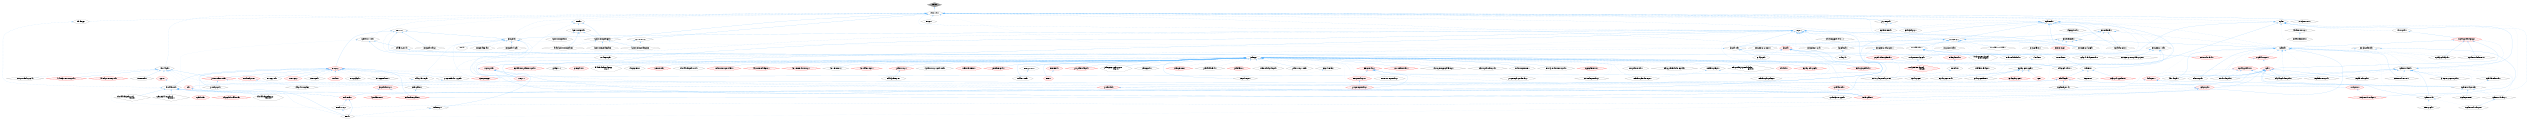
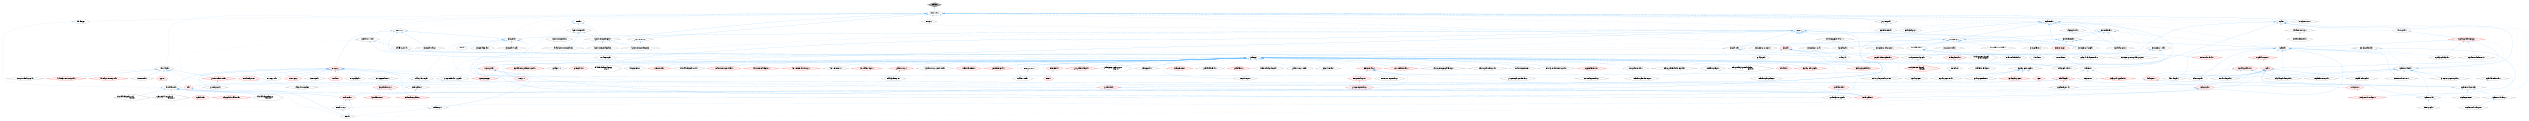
  digraph {
    node [color=grey40 fillcolor=white fontname=Helvetica fontsize=10 shape=diamond style=filled]
    edge [color=steelblue1 dir=back fontname=Helvetica fontsize=10 labelfontname=Helvetica labelfontsize=10 style=solid]
    n1 [color=gray40 fillcolor=grey60 fontcolor=black height=0.2 label="IsConst.h" width=0.4]
    n2 [height=0.2 label="MemoryView.h" shape=hexagon width=0.4]
    n3 [height=0.2 label="AnalysisCache.h" width=0.4]
    n4 [height=0.2 label="Blake3.h" width=0.4]
    n5 [height=0.2 label="IoHash.h" width=0.4]
    n6 [height=0.2 label="CompactBinary.h" width=0.4]
    n7 [height=0.2 label="CompactBinarySerialization.h" width=0.4]
    n8 [height=0.2 label="CompactBinaryValidation.h" shape=hexagon width=0.4]
    n9 [height=0.2 label="CompactBinaryValue.h" width=0.4]
    n10 [height=0.2 label="CompactBinaryWriter.h" shape=hexagon width=0.4]
    n11 [height=0.2 label="IoDispatcher.h" width=0.4]
    n12 [height=0.2 label="BuzHash.h" width=0.4]
    n13 [height=0.2 label="CompositeBuffer.h" width=0.4]
    n14 [height=0.2 label="DerivedData.h" shape=hexagon width=0.4]
    n15 [height=0.2 label="IoBuffer.h" shape=hexagon width=0.4]
    n16 [height=0.2 label="PlatformIoDispatcherBase.h" width=0.4]
    n17 [height=0.2 label="IoChunkEncoding.h" width=0.4]
    n18 [height=0.2 label="IoChunkId.h" width=0.4]
    n19 [height=0.2 label="LargeMemoryWriter.h" shape=hexagon width=0.4]
    n20 [height=0.2 label="MemoryReader.h" shape=hexagon width=0.4]
    n21 [height=0.2 label="SharedBuffer.h" width=0.4]
    n22 [height=0.2 label="WorldPartitionUtils.h" width=0.4]
    n23 [height=0.2 label="CachedPagedArray.h" shape=hexagon width=0.4]
    n24 [height=0.2 label="CachedStringStore.h" shape=hexagon width=0.4]
    n25 [height=0.2 label="CookPackageSplitter.h" width=0.4]
    n26 [height=0.2 label="GameplayTagsManager.h" width=0.4]
    n27 [height=0.2 label="WorldPartitionCookPackage.h" shape=hexagon width=0.4]
    n28 [height=0.2 label="MemoryHasher.h" shape=hexagon width=0.4]
    n29 [height=0.2 label="ShaderCompiler.h" width=0.4]
    n30 [height=0.2 label="ShaderCompilerJobTypes.h" width=0.4]
    n31 [height=0.2 label="ShaderCompilerCore.h" shape=hexagon width=0.4]
    n32 [height=0.2 label="RedirectionSummary.h" width=0.4]
    n33 [color=red fillcolor="#FFF0F0" height=0.2 label="AnimBank.h" shape=hexagon width=0.4]
    n34 [color=red fillcolor="#FFF0F0" height=0.2 label="AnimSequence.h" width=0.4]
    n35 [color=red fillcolor="#FFF0F0" height=0.2 label="AnimationAsset.h" shape=hexagon width=0.4]
    n36 [height=0.2 label="AssetData.h" width=0.4]
    n37 [height=0.2 label="BulkDataRegistry.h" width=0.4]
    n38 [height=0.2 label="CompactBinaryPackage.h" shape=hexagon width=0.4]
    n39 [height=0.2 label="PackageWriter.h" width=0.4]
    n40 [height=0.2 label="DerivedDataCacheKeyProxy.h" width=0.4]
    n41 [color=red fillcolor="#FFF0F0" height=0.2 label="EditorBulkData.h" shape=hexagon width=0.4]
    n42 [height=0.2 label="LinkerSave.h" shape=hexagon width=0.4]
    n43 [color=red fillcolor="#FFF0F0" height=0.2 label="NaniteResources.h" shape=hexagon width=0.4]
    n44 [color=red fillcolor="#FFF0F0" height=0.2 label="Package.h" shape=hexagon width=0.4]
    n45 [color=red fillcolor="#FFF0F0" height=0.2 label="PackageFileSummary.h" shape=hexagon width=0.4]
    n46 [height=0.2 label="PackageTrailer.h" width=0.4]
    n47 [height=0.2 label="VirtualizationSystem.h" width=0.4]
    n48 [height=0.2 label="CompactBinaryContainerSerialization.h" width=0.4]
    n49 [height=0.2 label="MaterialKeyGeneratorContext.h" shape=hexagon width=0.4]
    n50 [height=0.2 label="StructuredLog.h" shape=hexagon width=0.4]
    n51 [height=0.2 label="CookDependency.h" shape=hexagon width=0.4]
    n52 [height=0.2 label="CookDeterminismHelper.h" width=0.4]
    n53 [height=0.2 label="MPCollector.h" shape=hexagon width=0.4]
    n54 [height=0.2 label="SoundWaveLoadingBehavior.cpp" width=0.4]
    n55 [height=0.2 label="UnifiedError.h" shape=hexagon width=0.4]
    n56 [height=0.2 label="ShaderCodeArchive.h" width=0.4]
    n57 [color=red fillcolor="#FFF0F0" height=0.2 label="HairStrandsDatas.h" width=0.4]
    n58 [height=0.2 label="IoDispatcherBackend.h" shape=hexagon width=0.4]
    n59 [height=0.2 label="IoDispatcherInternal.h" width=0.4]
    n60 [height=0.2 label="IoDispatcherPrivate.h" width=0.4]
    n61 [height=0.2 label="IoStore.h" shape=hexagon width=0.4]
    n62 [height=0.2 label="NaniteStreamingManager.h" shape=hexagon width=0.4]
    n63 [height=0.2 label="SkeletalMeshUpdate.h" shape=hexagon width=0.4]
    n64 [height=0.2 label="FilePackageWriterUtil.h" shape=hexagon width=0.4]
    n65 [height=0.2 label="ShaderCore.h" shape=hexagon width=0.4]
    n66 [height=0.2 label="CompressedBuffer.h" width=0.4]
    n67 [height=0.2 label="ShaderSerialization.h" width=0.4]
    n68 [height=0.2 label="TextureResource.h" shape=hexagon width=0.4]
    n69 [height=0.2 label="PlatformIoDispatcher.h" shape=hexagon width=0.4]
    n70 [height=0.2 label="RayTracingGeometryManager.h" shape=hexagon width=0.4]
    n71 [height=0.2 label="GenericPlatformIoDispatcher.cpp" width=0.4]
    n72 [height=0.2 label="PlatformIoDispatcherBase.cpp" shape=hexagon width=0.4]
    n73 [height=0.2 label="PlatformIoDispatcherStats.cpp" width=0.4]
    n74 [color=red fillcolor="#FFF0F0" height=0.2 label="BulkData.h" width=0.4]
    n75 [color=red fillcolor="#FFF0F0" height=0.2 label="Core.h" shape=hexagon width=0.4]
    n76 [height=0.2 label="ArchiveStackTrace.h" shape=hexagon width=0.4]
    n77 [height=0.2 label="FileRegionArchive.h" shape=hexagon width=0.4]
    n78 [color=red fillcolor="#FFF0F0" height=0.2 label="AnimCompressionTypes.h" width=0.4]
    n79 [height=0.2 label="CoreSharedPCH.h" width=0.4]
    n80 [height=0.2 label="SkeletalMeshUpdate.cpp" width=0.4]
    n81 [height=0.2 label="IDisplayClusterSerializable.h" width=0.4]
    n82 [color=red fillcolor="#FFF0F0" height=0.2 label="IPixelStreaming2InputHandler.h" width=0.4]
    n83 [color=red fillcolor="#FFF0F0" height=0.2 label="IPixelStreamingInputHandler.h" width=0.4]
    n84 [height=0.2 label="InputStructures.h" width=0.4]
    n85 [color=red fillcolor="#FFF0F0" height=0.2 label="Variant.h" shape=hexagon width=0.4]
    n86 [color=red fillcolor="#FFF0F0" height=0.2 label="PackageWriterToSharedBuffer.h" shape=hexagon width=0.4]
    n87 [height=0.2 label="MetadataProvider.h" width=0.4]
    n88 [color=red fillcolor="#FFF0F0" height=0.2 label="CookOnTheFlyServer.h" width=0.4]
    n89 [color=red fillcolor="#FFF0F0" height=0.2 label="WorldPartition.h" shape=hexagon width=0.4]
    n90 [color=red fillcolor="#FFF0F0" height=0.2 label="WorldPartitionRuntimeHash.h" width=0.4]
    n91 [height=0.2 label="GameplayTags.h" width=0.4]
    n92 [height=0.2 label="GameplayTagsModule.h" width=0.4]
    n93 [height=0.2 label="GameplayTagsSettings.h" width=0.4]
    n94 [color=red fillcolor="#FFF0F0" height=0.2 label="NativeGameplayTags.h" width=0.4]
    n95 [color=red fillcolor="#FFF0F0" height=0.2 label="UITag.h" width=0.4]
    n96 [color=red fillcolor="#FFF0F0" height=0.2 label="WorldPartitionCookPackage\lInterface.h" width=0.4]
-   n97 [color=red fillcolor="#FFF0F0" height=0.2 label="ShaderParameterMetadata.h" shape=hexagon width=0.4]
+   n97 [color=red fillcolor="#FFF0F0" height=0.2 label="ShaderParameterMetadata.h" width=0.4]
    n98 [height=0.2 label="ODSCManager.h" width=0.4]
    n99 [height=0.2 label="ShaderCompilerInternal.cpp" shape=hexagon width=0.4]
    n100 [height=0.2 label="ShaderCompilerInternal.h" width=0.4]
    n101 [height=0.2 label="ShaderDiagnostics.h" width=0.4]
    n102 [height=0.2 label="ClearReplacementShaders.h" width=0.4]
    n103 [height=0.2 label="CopyTextureShaders.h" width=0.4]
    n104 [color=red fillcolor="#FFF0F0" height=0.2 label="MaterialShared.h" shape=hexagon width=0.4]
    n105 [height=0.2 label="UpdateDescriptorHandle.h" width=0.4]
    n106 [height=0.2 label="UpdateTextureShaders.h" width=0.4]
    n107 [height=0.2 label="CrossCompilerCommon.h" width=0.4]
    n108 [height=0.2 label="RayTracingValidationShaders.h" width=0.4]
    n109 [height=0.2 label="ShaderPreprocessTypes.h" width=0.4]
    n110 [height=0.2 label="CoreRedirectsContext.h" shape=hexagon width=0.4]
    n111 [color=red fillcolor="#FFF0F0" height=0.2 label="EngineSharedPCH.h" width=0.4]
    n112 [color=red fillcolor="#FFF0F0" height=0.2 label="ActorDescContainer.h" width=0.4]
    n113 [color=red fillcolor="#FFF0F0" height=0.2 label="AnimAssetFindReplace.h" width=0.4]
    n114 [color=red fillcolor="#FFF0F0" height=0.2 label="AnimationGraphSchema.h" shape=hexagon width=0.4]
    n115 [height=0.2 label="AnimationStateMachineSchema.h" shape=hexagon width=0.4]
    n116 [height=0.2 label="AssetDataTagMapSerialization\lDetails.h" shape=hexagon width=0.4]
    n117 [height=0.2 label="AssetDataToken.h" width=0.4]
    n118 [color=red fillcolor="#FFF0F0" height=0.2 label="AssetDragDropOp.h" width=0.4]
    n119 [height=0.2 label="AssetReferenceFixer.h" width=0.4]
    n120 [height=0.2 label="AssetRegistryGenerator.h" shape=hexagon width=0.4]
    n121 [color=red fillcolor="#FFF0F0" height=0.2 label="AssetSelection.h" width=0.4]
    n122 [height=0.2 label="AssetSourceFilenameCache.h" shape=hexagon width=0.4]
    n123 [color=red fillcolor="#FFF0F0" height=0.2 label="AssetThumbnail.h" width=0.4]
    n124 [height=0.2 label="SDeleteAssetsDialog.h" shape=hexagon width=0.4]
    n125 [height=0.2 label="AssetThumbnailWidget.h" shape=hexagon width=0.4]
    n126 [color=red fillcolor="#FFF0F0" height=0.2 label="AudioWidgetSubsystem.h" width=0.4]
    n127 [height=0.2 label="BlueprintActionDatabaseRegistrar.h" width=0.4]
    n128 [height=0.2 label="BlueprintAssetNodeSpawner.h" width=0.4]
    n129 [height=0.2 label="CollectionDragDropOp.h" shape=hexagon width=0.4]
    n130 [height=0.2 label="CompileAllBlueprintsCommandlet.h" shape=hexagon width=0.4]
    n131 [color=red fillcolor="#FFF0F0" height=0.2 label="DataTableEditorUtils.h" width=0.4]
    n132 [color=red fillcolor="#FFF0F0" height=0.2 label="EdGraphSchema.h" width=0.4]
    n133 [color=red fillcolor="#FFF0F0" height=0.2 label="EdGraphSchema_K2.h" shape=hexagon width=0.4]
    n134 [height=0.2 label="SoundCueGraphSchema.h" width=0.4]
    n135 [height=0.2 label="SoundSubmixGraphSchema.h" shape=hexagon width=0.4]
    n136 [color=red fillcolor="#FFF0F0" height=0.2 label="Editor.h" shape=hexagon width=0.4]
    n137 [height=0.2 label="EditorAnimUtils.h" shape=hexagon width=0.4]
    n138 [height=0.2 label="SSkeletonWidget.h" shape=hexagon width=0.4]
    n139 [height=0.2 label="EditorAssetSubsystem.h" shape=hexagon width=0.4]
    n140 [color=red fillcolor="#FFF0F0" height=0.2 label="EditorEngine.h" shape=hexagon width=0.4]
    n141 [height=0.2 label="ExternalAssetDependencyGatherer.h" width=0.4]
    n142 [height=0.2 label="ExternalObjectAndActorDependency\lGatherer.h" width=0.4]
    n143 [color=red fillcolor="#FFF0F0" height=0.2 label="ExternalPackageHelper.h" width=0.4]
    n144 [color=red fillcolor="#FFF0F0" height=0.2 label="FileHelpers.h" shape=hexagon width=0.4]
    n145 [color=red fillcolor="#FFF0F0" height=0.2 label="GameplayCueManager.h" width=0.4]
    n146 [color=red fillcolor="#FFF0F0" height=0.2 label="GatherTextFromAssetsCommandlet.h" shape=hexagon width=0.4]
    n147 [height=0.2 label="IAssetFamily.h" width=0.4]
    n148 [color=red fillcolor="#FFF0F0" height=0.2 label="LandscapeUtils.h" shape=hexagon width=0.4]
    n149 [height=0.2 label="LevelSequenceShotMetaData\lLibrary.h" shape=hexagon width=0.4]
    n150 [height=0.2 label="MediaTrackEditor.h" shape=hexagon width=0.4]
    n151 [color=red fillcolor="#FFF0F0" height=0.2 label="NoExportTypes.h" width=0.4]
    n152 [height=0.2 label="ObjectLibrary.h" width=0.4]
    n153 [height=0.2 label="TextureRenderTargetVolume.h" shape=hexagon width=0.4]
    n154 [color=red fillcolor="#FFF0F0" height=0.2 label="PropertyCustomizationHelpers.h" shape=hexagon width=0.4]
    n155 [color=red fillcolor="#FFF0F0" height=0.2 label="ReimportFbxSceneFactory.h" width=0.4]
    n156 [color=red fillcolor="#FFF0F0" height=0.2 label="RigVMEditorBlueprintLibrary.h" width=0.4]
    n157 [height=0.2 label="RigVMEditorTools.h" width=0.4]
    n158 [color=red fillcolor="#FFF0F0" height=0.2 label="RigVMTreeToolkitTask.h" width=0.4]
    n159 [height=0.2 label="SGraphPinClass.h" width=0.4]
    n160 [height=0.2 label="SGraphPinObject.h" width=0.4]
    n161 [height=0.2 label="VPAssetThumbnailWrapperWidget.h" shape=hexagon width=0.4]
    n162 [color=red fillcolor="#FFF0F0" height=0.2 label="WidgetBlueprintEditor.h" shape=hexagon width=0.4]
    n163 [height=0.2 label="WidgetTemplateBlueprintClass.h" shape=hexagon width=0.4]
    n164 [height=0.2 label="WidgetTemplateClass.h" shape=hexagon width=0.4]
    n165 [height=0.2 label="WidgetTemplateImageClass.h" shape=hexagon width=0.4]
    n166 [height=0.2 label="SavePackage.h" shape=hexagon width=0.4]
    n167 [color=red fillcolor="#FFF0F0" height=0.2 label="CoreUObject.h" shape=hexagon width=0.4]
    n168 [color=red fillcolor="#FFF0F0" height=0.2 label="CoreUObjectSharedPCH.h" width=0.4]
    n169 [height=0.2 label="AnimStreamable.h" width=0.4]
    n170 [height=0.2 label="Engine.h" width=0.4]
    n171 [height=0.2 label="BlueprintDependencies.h" shape=hexagon width=0.4]
    n172 [height=0.2 label="CookEvents.h" shape=hexagon width=0.4]
    n173 [color=red fillcolor="#FFF0F0" height=0.2 label="ObjectSaveContext.h" shape=hexagon width=0.4]
    n174 [height=0.2 label="WorldPartitionCookPackage\lContextInterface.h" shape=hexagon width=0.4]
    n175 [color=red fillcolor="#FFF0F0" height=0.2 label="CoreDelegates.h" width=0.4]
    n176 [height=0.2 label="IoStatusError.h" width=0.4]
    n177 [color=red fillcolor="#FFF0F0" height=0.2 label="StreamableManagerError.h" width=0.4]
    n178 [height=0.2 label="EngineMinimal.h" shape=hexagon width=0.4]
    n179 [color=red fillcolor="#FFF0F0" height=0.2 label="Shader.h" width=0.4]
    n180 [height=0.2 label="ShaderCompilerDefinitions.h" width=0.4]
    n181 [height=0.2 label="ShaderParameterParser.h" shape=hexagon width=0.4]
    n182 [height=0.2 label="OneColorShader.h" shape=hexagon width=0.4]
    n183 [height=0.2 label="ResolveShader.h" width=0.4]
    n184 [color=red fillcolor="#FFF0F0" height=0.2 label="VertexFactory.h" shape=hexagon width=0.4]
    n185 [color=red fillcolor="#FFF0F0" height=0.2 label="ShaderParameterUtils.h" shape=hexagon width=0.4]
    n186 [color=red fillcolor="#FFF0F0" height=0.2 label="ShaderPermutation.h" width=0.4]
    n187 [color=red fillcolor="#FFF0F0" height=0.2 label="ParticleDefinitions.h" width=0.4]
    n188 [height=0.2 label="MaterialCacheVirtualTexture\lDescriptor.h" width=0.4]
    n189 [color=red fillcolor="#FFF0F0" height=0.2 label="SlateTextures.h" shape=hexagon width=0.4]
    n190 [color=red fillcolor="#FFF0F0" height=0.2 label="StreamableTextureResource.h" width=0.4]
    n191 [height=0.2 label="TextureRenderTarget2DArray\lResource.h" shape=hexagon width=0.4]
    n192 [height=0.2 label="TextureRenderTargetVolume\lResource.h" width=0.4]
    n193 [height=0.2 label="PlatformIoDispatcher.cpp" shape=hexagon width=0.4]
    n194 [color=red fillcolor="#FFF0F0" height=0.2 label="BodySetup.h" shape=hexagon width=0.4]
    n195 [height=0.2 label="BulkDataReader.h" shape=hexagon width=0.4]
    n196 [height=0.2 label="BulkDataScopedLock.h" width=0.4]
    n197 [height=0.2 label="BulkDataWriter.h" shape=hexagon width=0.4]
    n198 [color=red fillcolor="#FFF0F0" height=0.2 label="ContentStreaming.h" shape=hexagon width=0.4]
    n199 [color=red fillcolor="#FFF0F0" height=0.2 label="FontBulkData.h" shape=hexagon width=0.4]
    n200 [height=0.2 label="GroomCache.h" width=0.4]
    n1 -> n2
    n2 -> n3
    n2 -> n4 [style=dashed]
    n2 -> n5 [style=dashed]
    n2 -> n6 [style=dashed]
    n2 -> n7 [style=dashed]
    n2 -> n8 [style=dotted]
    n2 -> n9 [style=dashed]
    n2 -> n10 [style=dashed]
    n2 -> n11 [style=dashed]
    n2 -> n12 [style=dashed]
    n2 -> n13 [style=dashed]
    n2 -> n14 [style=dashed]
    n2 -> n15 [style=dotted]
    n2 -> n16
    n2 -> n17
    n2 -> n18 [style=dotted]
    n2 -> n19 [style=dashed]
    n2 -> n20 [style=dashed]
    n2 -> n21 [style=dashed]
    n2 -> n22
    n3 -> n23 [style=dashed]
    n3 -> n24 [style=dotted]
    n4 -> n5 [style=dotted]
    n4 -> n25 [style=dotted]
    n4 -> n26
    n4 -> n27
    n4 -> n28 [style=dashed]
    n4 -> n29 [style=dashed]
    n4 -> n30 [style=dotted]
    n4 -> n31
    n4 -> n32 [style=dashed]
    n5 -> n6 [style=dashed]
    n5 -> n7 [style=dashed]
    n5 -> n9 [style=dotted]
    n5 -> n11
    n5 -> n33
    n5 -> n34
    n5 -> n35
    n5 -> n36 [style=dotted]
    n5 -> n37 [style=dotted]
    n5 -> n38
    n5 -> n39
    n5 -> n40 [style=dashed]
    n5 -> n41 [style=dashed]
    n5 -> n42 [style=dotted]
    n5 -> n43 [style=dashed]
    n5 -> n44 [style=dotted]
    n5 -> n45 [style=dashed]
    n5 -> n46 [style=dotted]
    n5 -> n47 [style=dotted]
    n6 -> n7 [style=dotted]
    n6 -> n8 [style=dashed]
    n6 -> n9 [style=dotted]
    n6 -> n10 [style=dotted]
    n6 -> n38
    n6 -> n39
    n6 -> n48 [style=dotted]
    n6 -> n49 [style=dotted]
    n6 -> n50 [style=dotted]
    n6 -> n51
    n6 -> n52
    n6 -> n53 [style=dashed]
    n7 -> n54 [style=dashed]
    n10 -> n48
    n10 -> n49 [style=dotted]
    n10 -> n50 [style=dotted]
    n10 -> n54 [style=dashed]
    n10 -> n55
    n11 -> n39 [style=dotted]
    n11 -> n56 [style=dashed]
    n11 -> n57 [style=dashed]
    n11 -> n58 [style=dashed]
    n11 -> n59 [style=dotted]
    n11 -> n60
    n11 -> n61
    n11 -> n62
    n11 -> n63 [style=dashed]
    n13 -> n6
    n13 -> n38 [style=dashed]
    n13 -> n64 [style=dotted]
    n13 -> n65 [style=dashed]
    n13 -> n66
    n13 -> n67
    n14 -> n68 [style=dashed]
    n15 -> n11 [style=dotted]
    n15 -> n16
    n15 -> n69 [style=dotted]
    n15 -> n70 [style=dashed]
    n16 -> n71 [style=dashed]
    n16 -> n72
    n16 -> n73
    n17 -> n72 [style=dotted]
    n17 -> n73 [style=dotted]
    n18 -> n11
    n18 -> n36 [style=dashed]
    n18 -> n59
    n18 -> n64
    n18 -> n74
    n19 -> n75 [style=dotted]
    n19 -> n76
    n19 -> n77
    n20 -> n75 [style=dotted]
    n20 -> n78
    n20 -> n79 [style=dashed]
    n20 -> n80 [style=dotted]
    n20 -> n81 [style=dashed]
    n20 -> n82
    n20 -> n83 [style=dotted]
    n20 -> n84
    n20 -> n85 [style=dotted]
    n21 -> n6
    n21 -> n7 [style=dotted]
    n21 -> n13 [style=dotted]
    n21 -> n23 [style=dotted]
    n21 -> n24 [style=dashed]
    n21 -> n38
    n21 -> n41 [style=dotted]
    n21 -> n57
    n21 -> n62 [style=dotted]
    n21 -> n64
    n21 -> n65 [style=dashed]
    n21 -> n66 [style=dotted]
    n21 -> n67
    n21 -> n86 [style=dashed]
    n21 -> n87 [style=dashed]
    n25 -> n88 [style=dotted]
    n25 -> n89 [style=dotted]
    n25 -> n90
    n26 -> n91 [style=dashed]
    n26 -> n92
    n26 -> n93
    n26 -> n94 [style=dashed]
    n26 -> n95
    n27 -> n96 [style=dashed]
    n28 -> n97
    n29 -> n98 [style=dotted]
    n29 -> n99 [style=dotted]
    n30 -> n29 [style=dotted]
    n30 -> n100 [style=dashed]
    n30 -> n101
    n31 -> n29
    n31 -> n30 [style=dashed]
    n31 -> n97 [style=dashed]
    n31 -> n100 [style=dashed]
    n31 -> n102
    n31 -> n103
    n31 -> n104 [style=dotted]
    n31 -> n105 [style=dashed]
    n31 -> n106 [style=dotted]
    n31 -> n107 [style=dashed]
    n31 -> n108
    n31 -> n109 [style=dotted]
    n32 -> n110
    n34 -> n111 [style=dashed]
    n35 -> n33
    n35 -> n34 [style=dashed]
    n35 -> n78 [style=dotted]
    n35 -> n111
    n36 -> n26 [style=dashed]
    n36 -> n54 [style=dotted]
    n36 -> n111 [style=dashed]
    n36 -> n112
    n36 -> n113
    n36 -> n114 [style=dotted]
    n36 -> n115 [style=dotted]
    n36 -> n116
    n36 -> n117
    n36 -> n118 [style=dashed]
    n36 -> n119 [style=dashed]
    n36 -> n120 [style=dotted]
    n36 -> n121 [style=dotted]
    n36 -> n122 [style=dotted]
    n36 -> n123
    n36 -> n124 [style=dotted]
    n36 -> n125
    n36 -> n126
    n36 -> n127
    n36 -> n128 [style=dashed]
    n36 -> n129
    n36 -> n130
    n36 -> n131 [style=dotted]
    n36 -> n132 [style=dotted]
    n36 -> n133 [style=dashed]
    n36 -> n134 [style=dotted]
    n36 -> n135 [style=dotted]
    n36 -> n136
    n36 -> n137
    n36 -> n138
    n36 -> n139 [style=dashed]
    n36 -> n140 [style=dotted]
    n36 -> n141 [style=dotted]
    n36 -> n142
    n36 -> n143
    n36 -> n144 [style=dotted]
    n36 -> n145
    n36 -> n146 [style=dashed]
    n36 -> n147 [style=dotted]
    n36 -> n148 [style=dashed]
    n36 -> n149
    n36 -> n150 [style=dashed]
    n36 -> n151
    n36 -> n152
    n36 -> n153 [style=dotted]
    n36 -> n154
    n36 -> n155 [style=dotted]
    n36 -> n156 [style=dashed]
    n36 -> n157
    n36 -> n158 [style=dotted]
    n36 -> n159
    n36 -> n160 [style=dashed]
    n36 -> n161 [style=dotted]
    n36 -> n162 [style=dashed]
    n36 -> n163 [style=dashed]
    n36 -> n164 [style=dashed]
    n36 -> n165 [style=dashed]
    n39 -> n76 [style=dashed]
    n39 -> n86
    n39 -> n166
    n43 -> n62 [style=dotted]
    n44 -> n27 [style=dotted]
    n44 -> n36 [style=dotted]
    n44 -> n88
    n44 -> n143 [style=dashed]
    n44 -> n166 [style=dashed]
    n44 -> n167
    n44 -> n168
    n45 -> n167 [style=dotted]
    n45 -> n168 [style=dotted]
    n46 -> n42 [style=dotted]
    n50 -> n55
    n51 -> n54 [style=dotted]
    n51 -> n171
    n51 -> n172 [style=dotted]
    n51 -> n173 [style=dashed]
    n51 -> n174
    n53 -> n120 [style=dotted]
    n55 -> n175
    n55 -> n176 [style=dashed]
    n55 -> n177
    n63 -> n80 [style=dotted]
    n65 -> n29 [style=dotted]
    n65 -> n31 [style=dashed]
    n65 -> n102 [style=dashed]
    n65 -> n103 [style=dashed]
    n65 -> n105 [style=dotted]
    n65 -> n107
    n65 -> n109 [style=dotted]
    n65 -> n111
    n65 -> n179 [style=dotted]
    n65 -> n180 [style=dotted]
    n65 -> n181 [style=dashed]
    n65 -> n182
    n65 -> n183
    n65 -> n184 [style=dotted]
    n65 -> n185 [style=dotted]
    n65 -> n186 [style=dashed]
    n66 -> n37 [style=dashed]
    n66 -> n38 [style=dotted]
    n66 -> n41 [style=dotted]
    n66 -> n42 [style=dotted]
    n66 -> n46
    n66 -> n47 [style=dotted]
    n66 -> n65
    n66 -> n67 [style=dashed]
    n68 -> n111
    n68 -> n170 [style=dashed]
    n68 -> n178 [style=dotted]
    n68 -> n187 [style=dotted]
    n68 -> n188
    n68 -> n189 [style=dotted]
    n68 -> n190 [style=dotted]
    n68 -> n191
    n68 -> n192
    n69 -> n16
    n69 -> n71
    n69 -> n72 [style=dotted]
    n69 -> n193 [style=dotted]
    n70 -> n80 [style=dashed]
    n74 -> n43 [style=dotted]
    n74 -> n57 [style=dashed]
    n74 -> n63 [style=dashed]
    n74 -> n68
    n74 -> n70
    n74 -> n78
    n74 -> n167 [style=dashed]
    n74 -> n168
    n74 -> n169
    n74 -> n194 [style=dashed]
    n74 -> n195 [style=dotted]
    n74 -> n196 [style=dashed]
    n74 -> n197
    n74 -> n198 [style=dotted]
    n74 -> n199
    n74 -> n200 [style=dashed]
    n75 -> n167 [style=dashed]
    n75 -> n170
    n77 -> n42
    n78 -> n34 [style=dashed]
    n78 -> n169
    n79 -> n168 [style=dotted]
    n85 -> n75 [style=dotted]
    n86 -> n64
    n89 -> n90 [style=dashed]
    n97 -> n65
    n97 -> n179
    n97 -> n180
    n97 -> n181
    n100 -> n99
    n104 -> n111 [style=dotted]
    n104 -> n170 [style=dotted]
    n104 -> n178 [style=dashed]
    n104 -> n187 [style=dashed]
    n109 -> n30 [style=dashed]
    n123 -> n124
    n132 -> n111 [style=dashed]
    n132 -> n114
    n132 -> n115 [style=dotted]
    n132 -> n133 [style=dashed]
    n132 -> n134 [style=dotted]
    n132 -> n135 [style=dashed]
    n133 -> n114
    n137 -> n138 [style=dotted]
    n140 -> n136 [style=dashed]
    n152 -> n170 [style=dashed]
    n160 -> n159 [style=dotted]
    n164 -> n163 [style=dashed]
    n164 -> n165 [style=dotted]
    n167 -> n170
    n167 -> n178
    n172 -> n54 [style=dashed]
    n173 -> n172 [style=dotted]
    n175 -> n56
    n175 -> n75
    n175 -> n79 [style=dashed]
    n175 -> n89
    n178 -> n170 [style=dotted]
    n179 -> n29
    n179 -> n30
    n179 -> n56
    n179 -> n102
    n179 -> n103 [style=dashed]
    n179 -> n104
    n179 -> n105 [style=dotted]
    n179 -> n106
    n179 -> n111 [style=dotted]
    n179 -> n182 [style=dashed]
    n179 -> n183
    n179 -> n184
    n184 -> n30
    n184 -> n43 [style=dotted]
    n184 -> n104 [style=dashed]
    n185 -> n102
    n185 -> n103 [style=dashed]
    n185 -> n105 [style=dashed]
    n185 -> n111 [style=dashed]
    n185 -> n182 [style=dotted]
    n186 -> n179 [style=dotted]
    n186 -> n182 [style=dashed]
    n198 -> n80 [style=dashed]
  }
